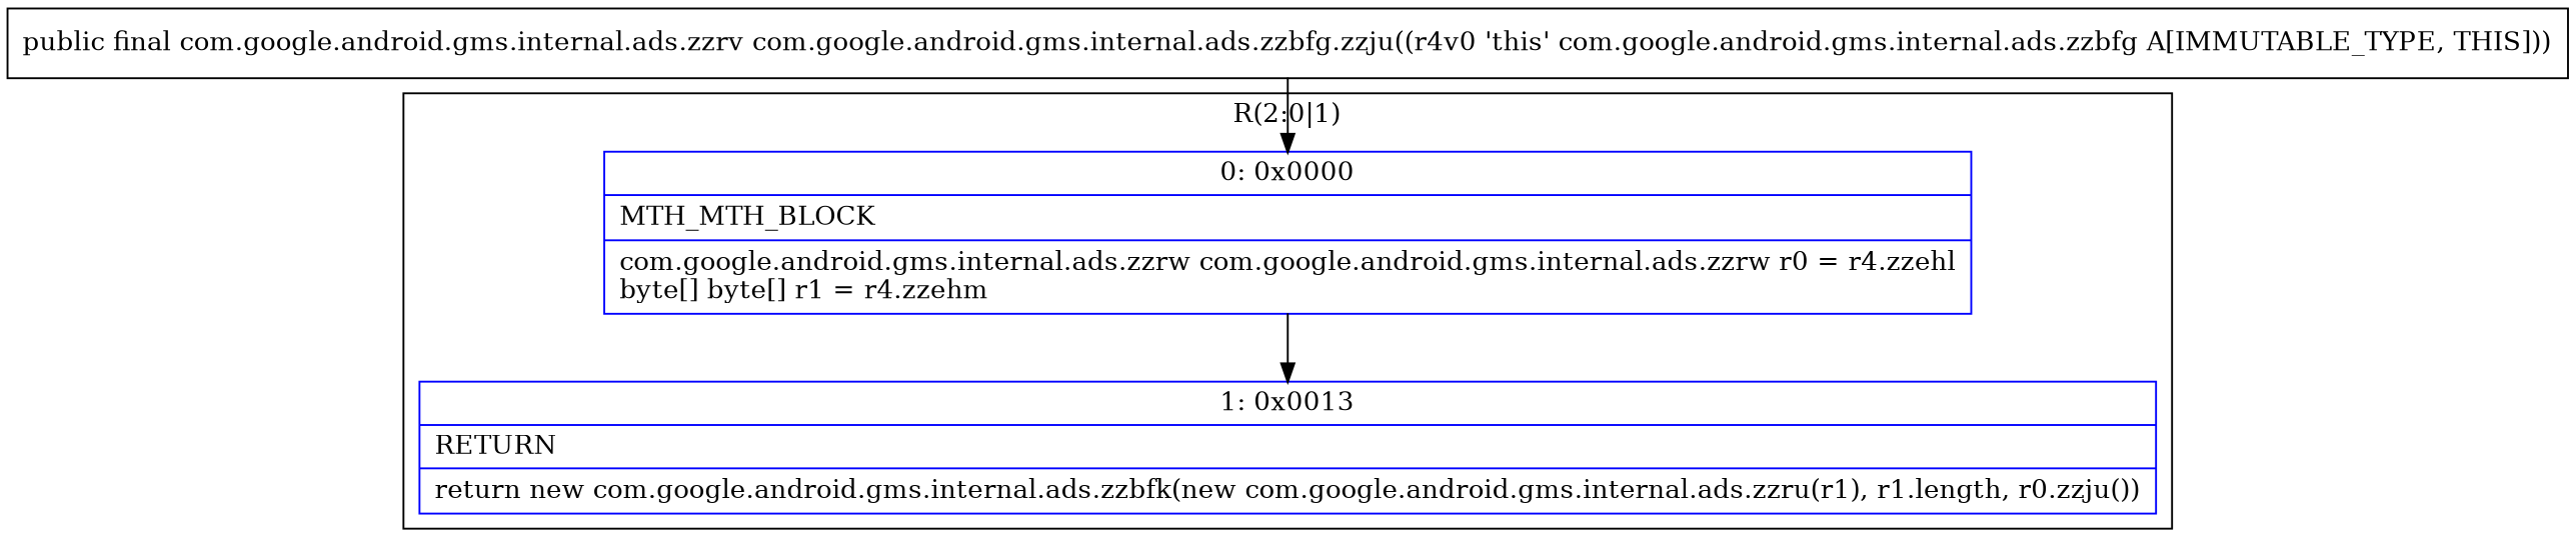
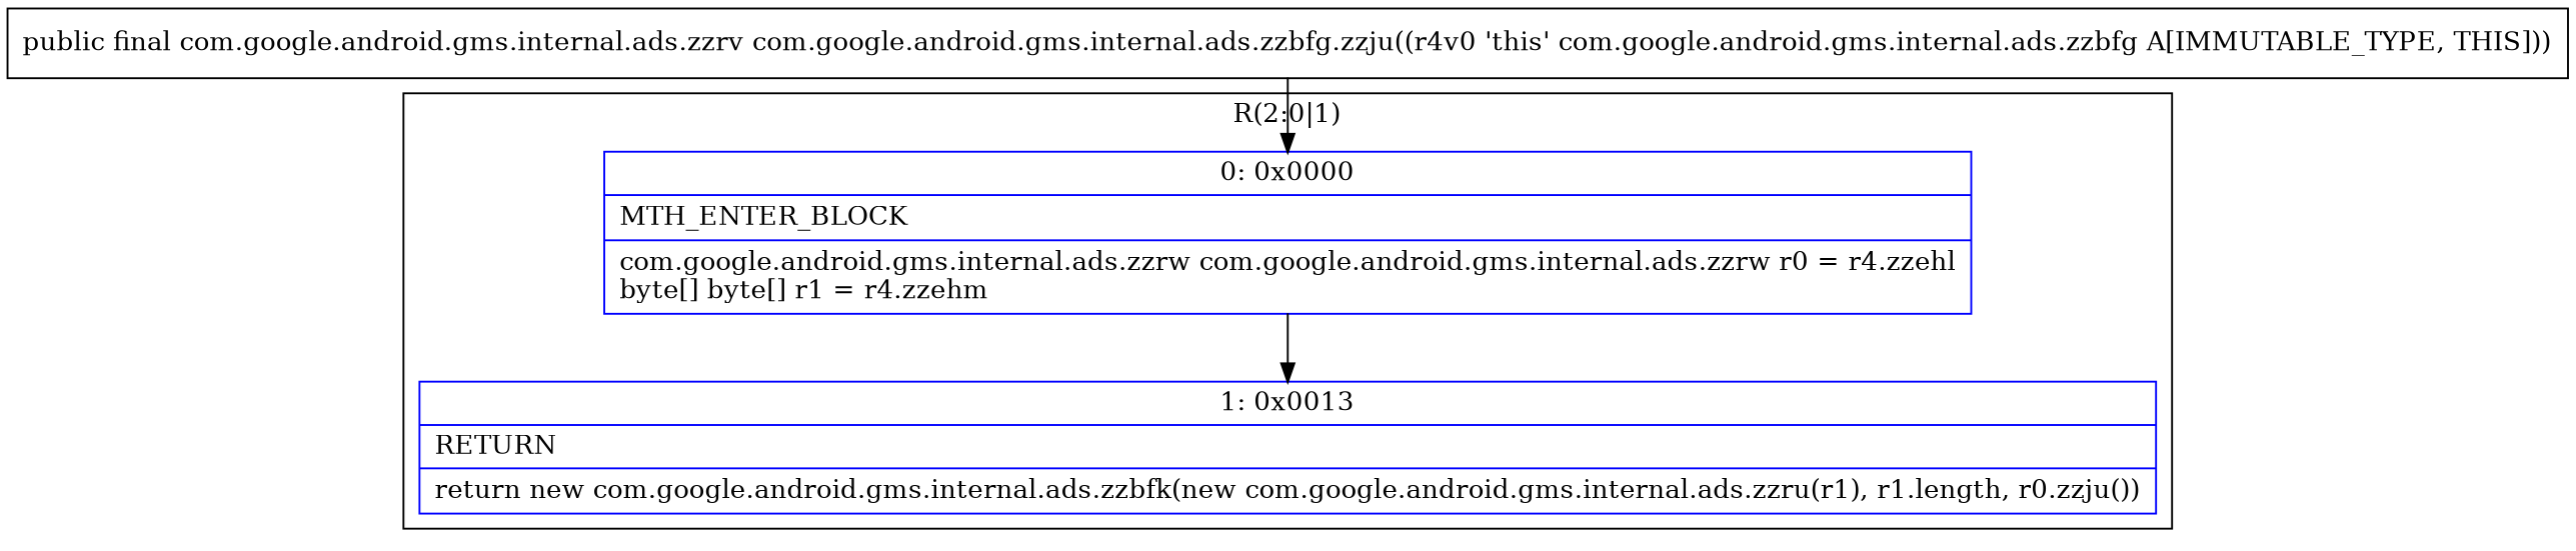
  digraph {
    node [color=blue shape=record]
-   n1 [label="{0\:\ 0x0000|MTH_MTH_BLOCK\l|com.google.android.gms.internal.ads.zzrw com.google.android.gms.internal.ads.zzrw r0 = r4.zzehl\lbyte[] byte[] r1 = r4.zzehm\l}"]
+   n1 [label="{0\:\ 0x0000|MTH_ENTER_BLOCK\l|com.google.android.gms.internal.ads.zzrw com.google.android.gms.internal.ads.zzrw r0 = r4.zzehl\lbyte[] byte[] r1 = r4.zzehm\l}"]
    n2 [label="{1\:\ 0x0013|RETURN\l|return new com.google.android.gms.internal.ads.zzbfk(new com.google.android.gms.internal.ads.zzru(r1), r1.length, r0.zzju())\l}"]
    n3 [label="{public final com.google.android.gms.internal.ads.zzrv com.google.android.gms.internal.ads.zzbfg.zzju((r4v0 'this' com.google.android.gms.internal.ads.zzbfg A[IMMUTABLE_TYPE, THIS])) }" color=""]
    subgraph cluster_1 {
      label="R(2:0|1)"
      n1
      n2
    }
    n1 -> n2
    n3 -> n1
  }
